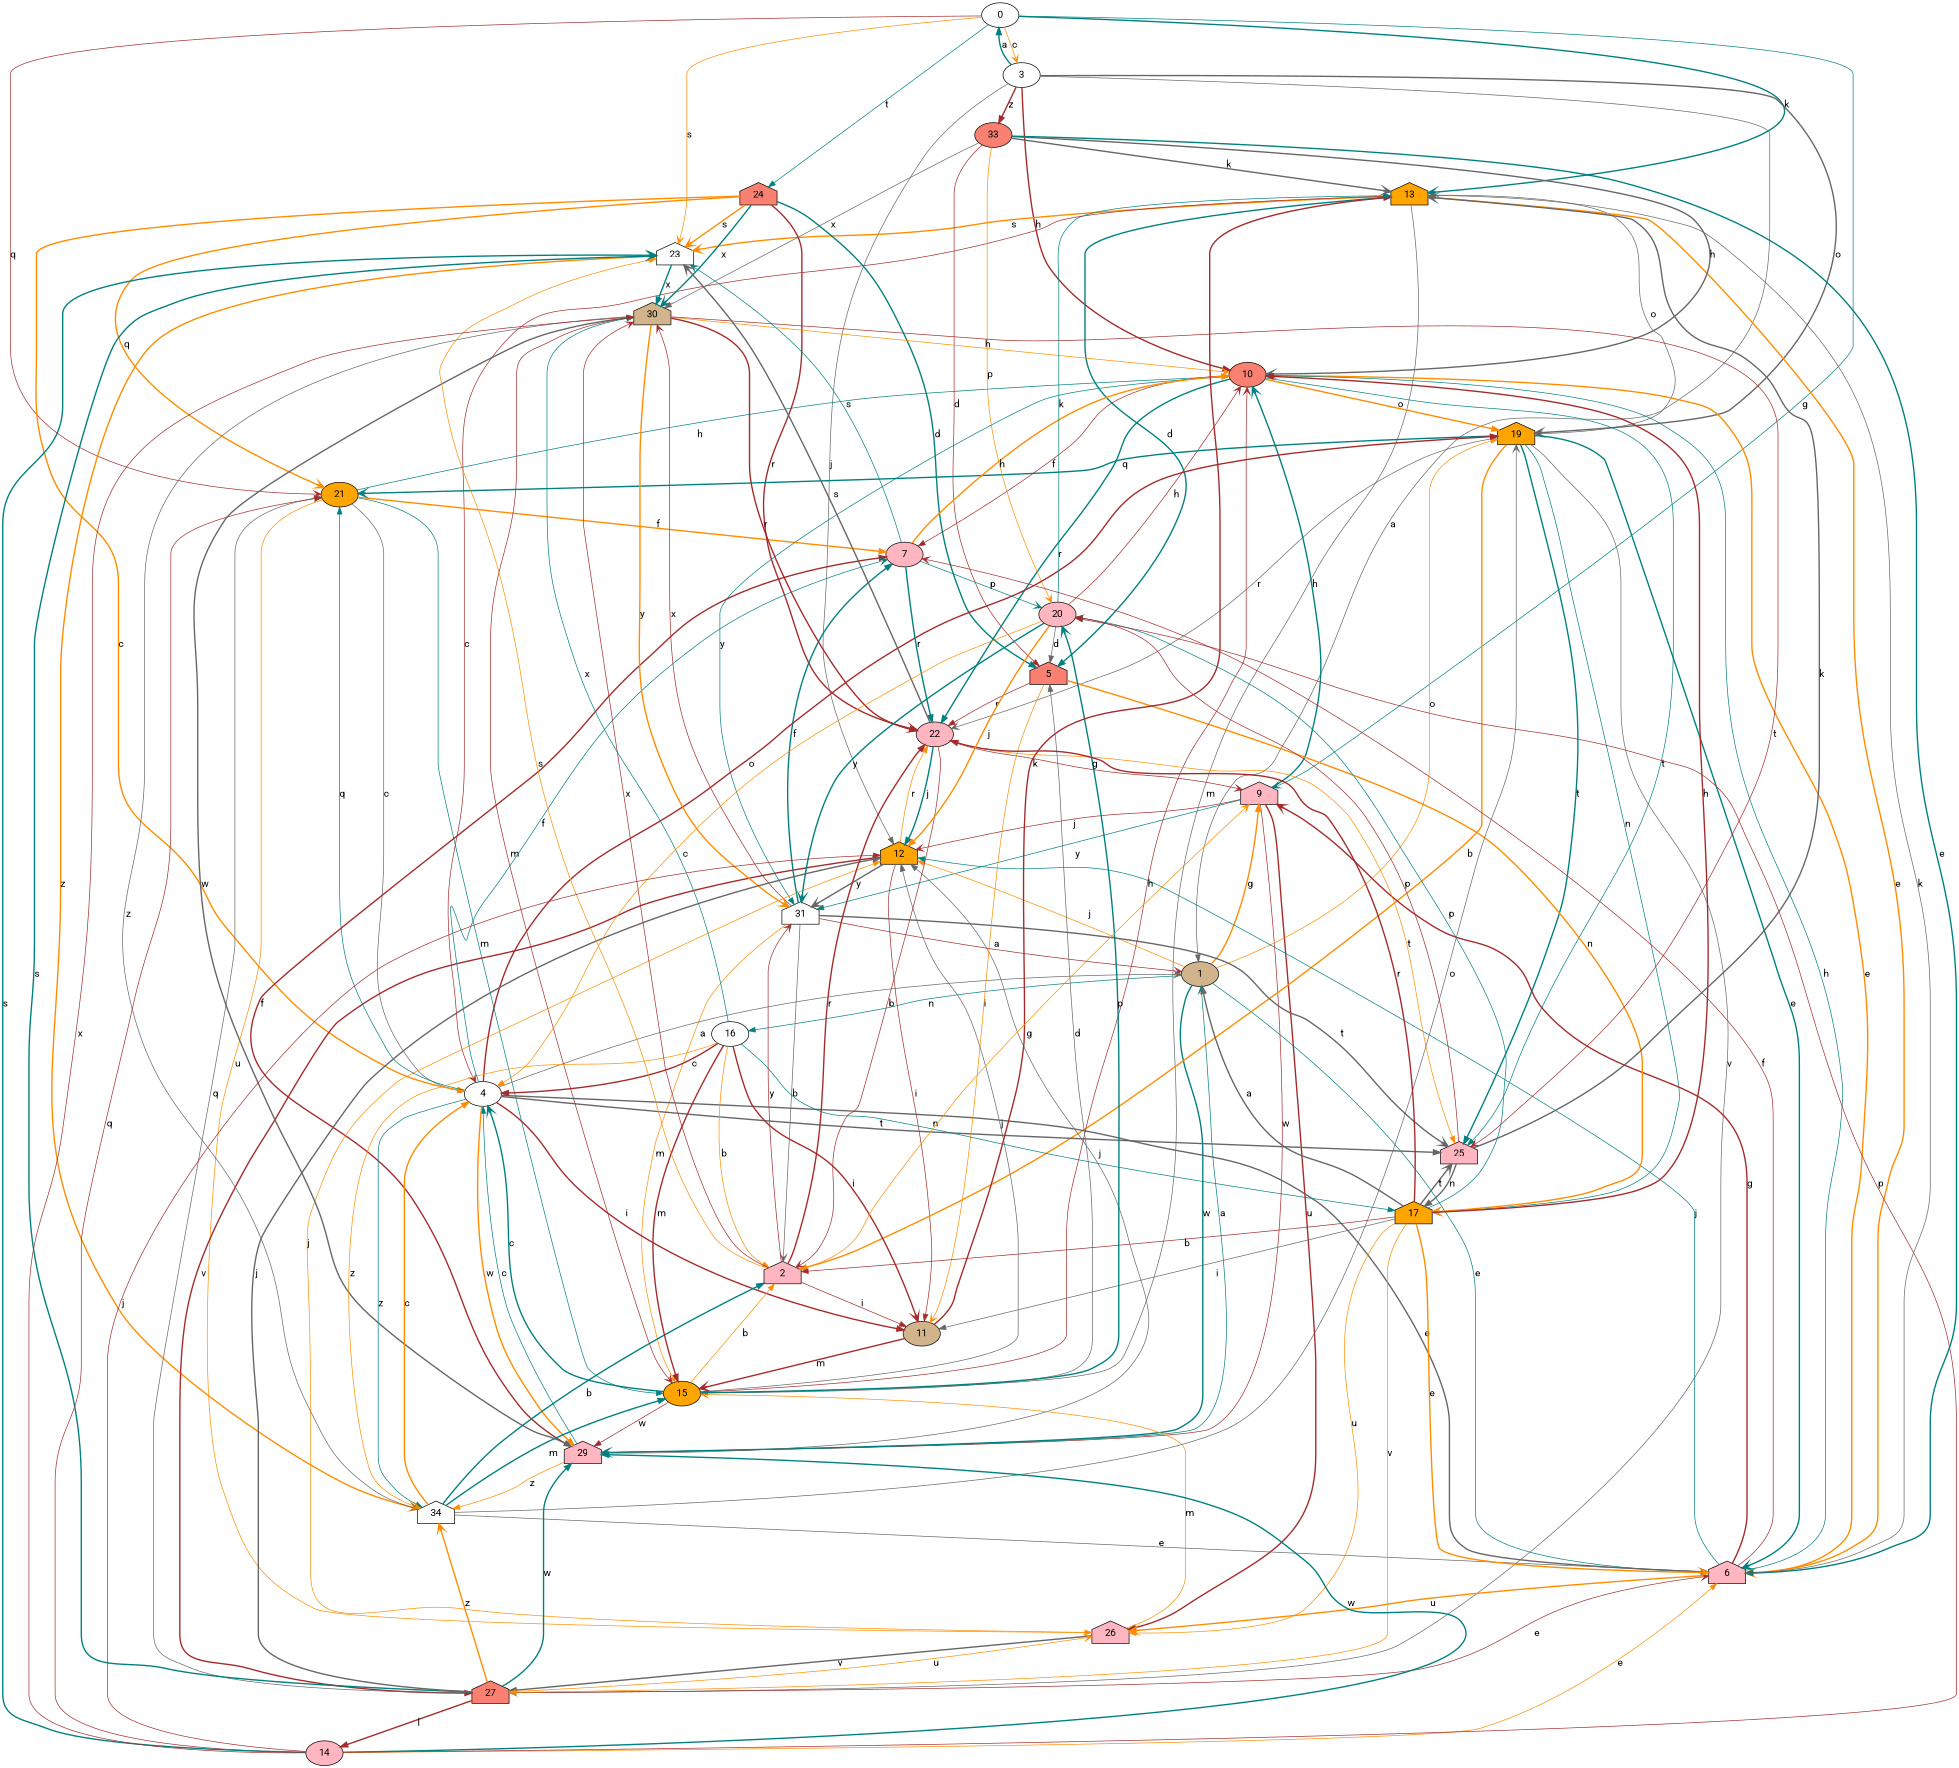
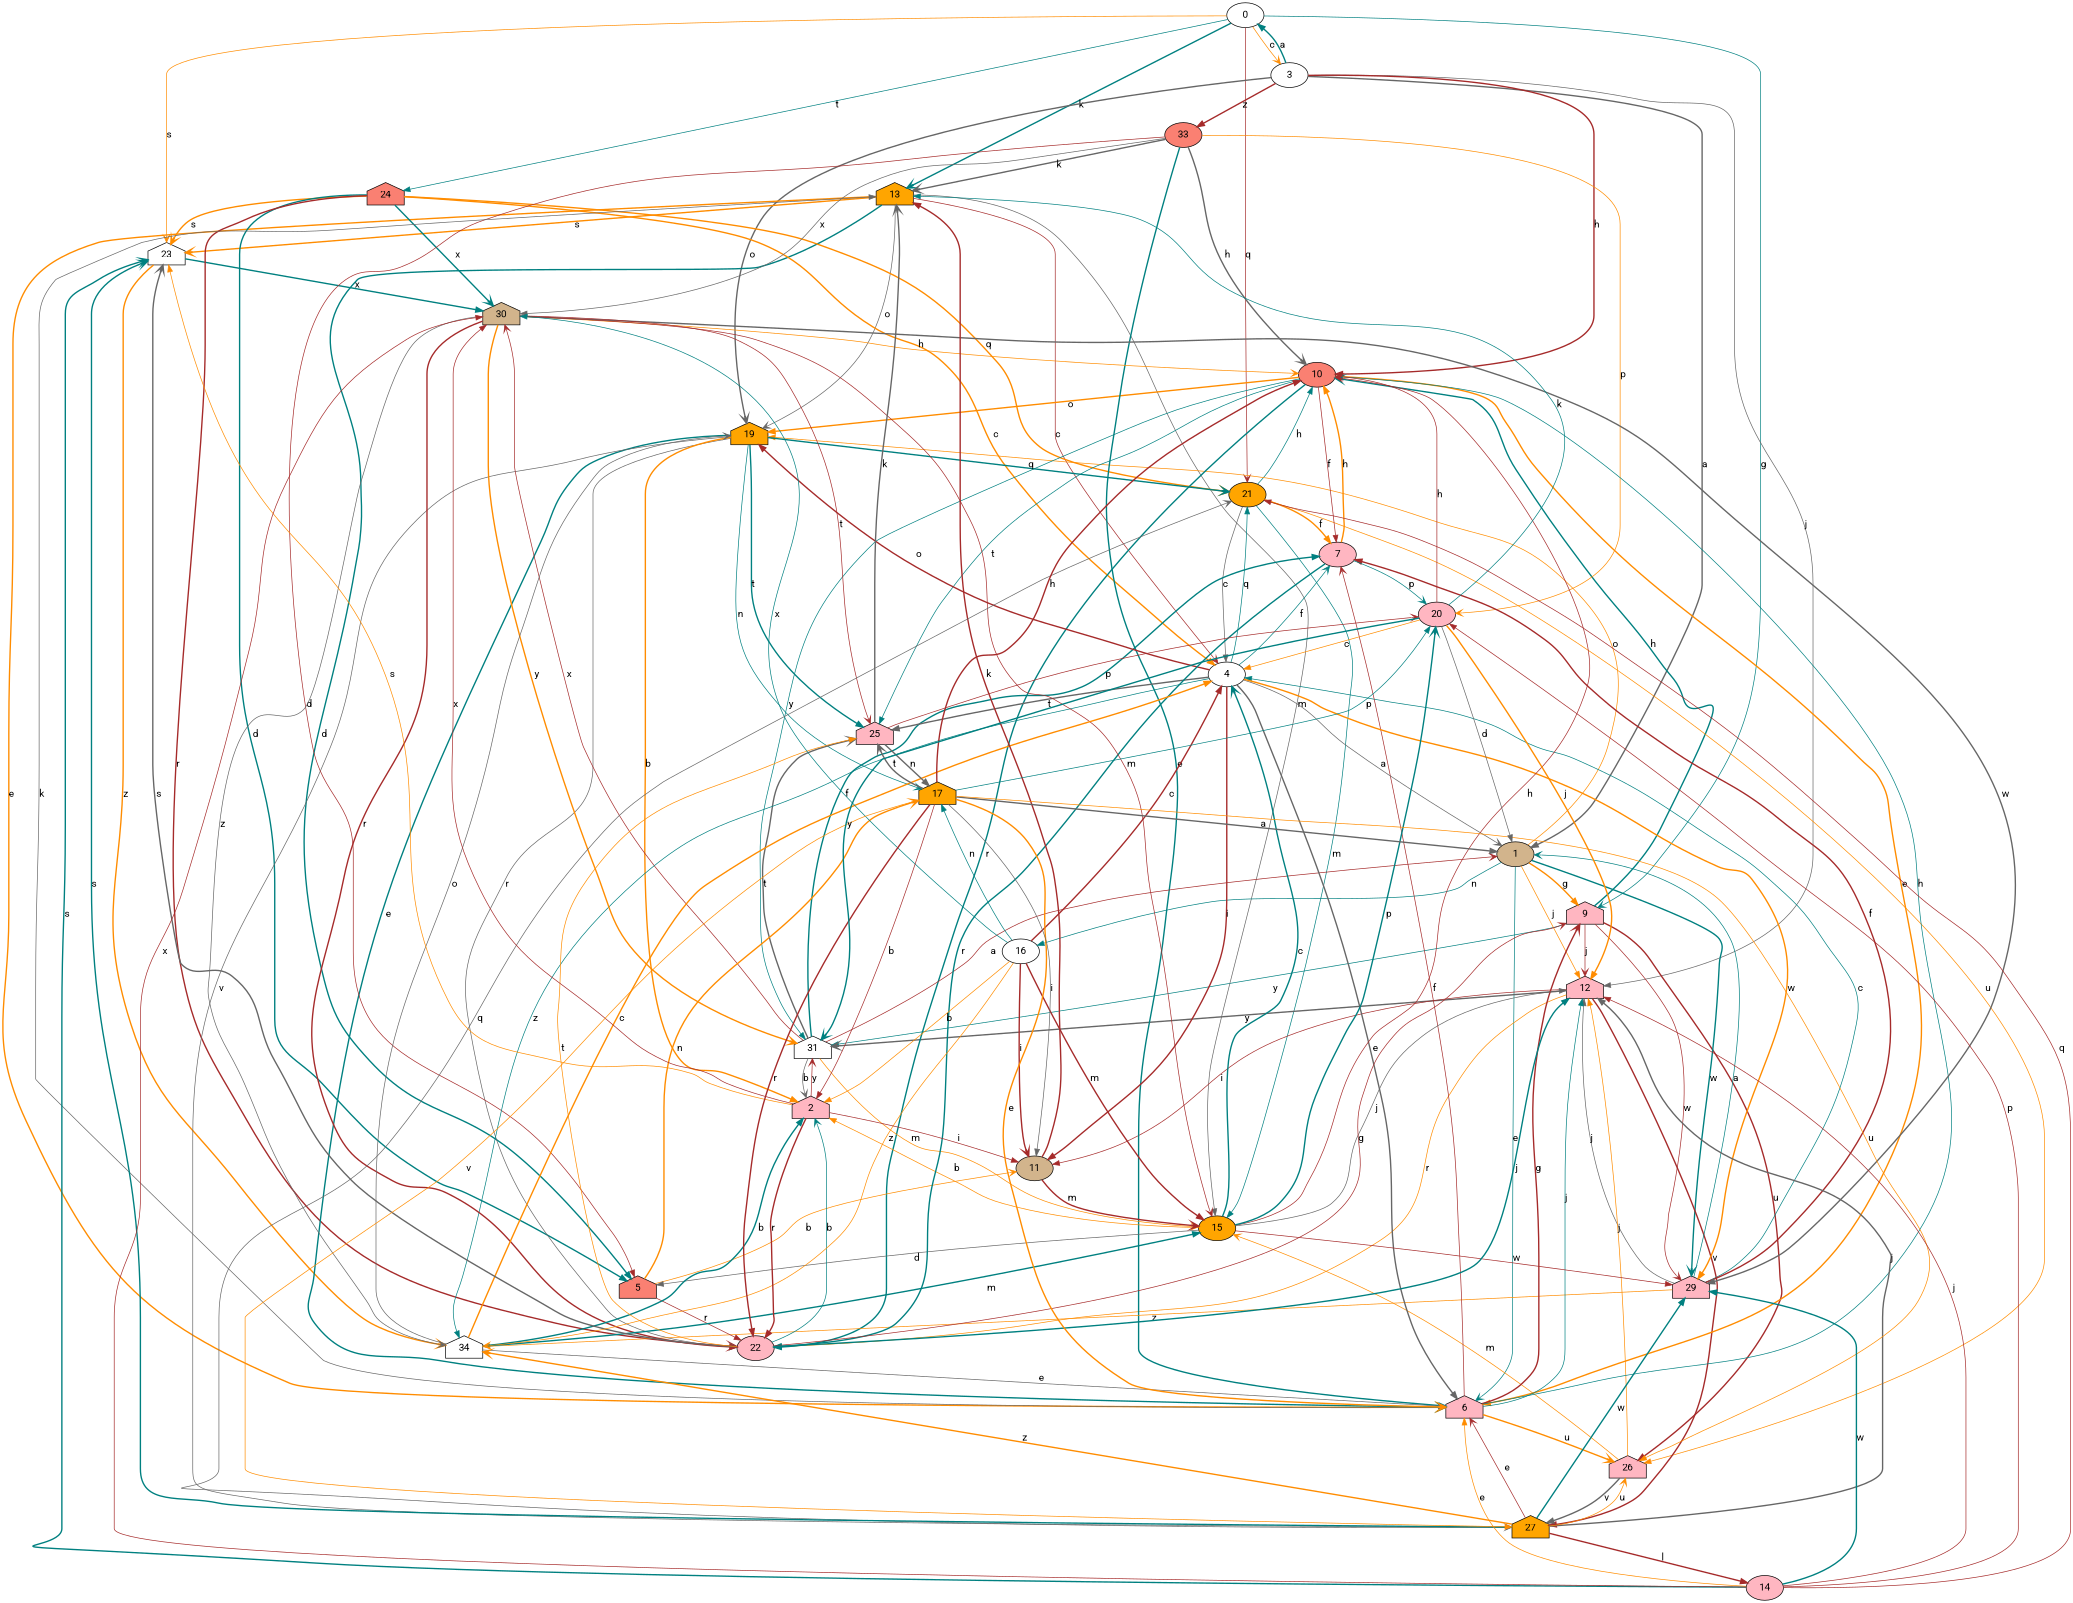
  strict digraph {
    fontname=Roboto
    node [fillcolor=lightpink fontname=Roboto shape=house style=filled]
    edge [arrowhead=normal color=teal fontname=Roboto style=solid]
    0 [fillcolor=white shape=ellipse]
    3 [fillcolor=white shape=ellipse]
    9
    13 [fillcolor=orange]
    21 [fillcolor=orange shape=ellipse]
    23 [fillcolor=white]
    24 [fillcolor=salmon]
    1 [fillcolor=tan shape=ellipse]
-   12 [fillcolor=orange]
+   12
    19 [fillcolor=orange]
    10 [fillcolor=salmon shape=ellipse]
    33 [fillcolor=salmon shape=ellipse]
    29
    31 [fillcolor=white]
    26
    6
    4 [fillcolor=white shape=ellipse]
    5 [fillcolor=salmon]
    15 [fillcolor=orange shape=ellipse]
    7 [shape=ellipse]
    30 [fillcolor=tan]
    34 [fillcolor=white]
    22 [shape=ellipse]
    16 [fillcolor=white shape=ellipse]
    11 [fillcolor=tan shape=ellipse]
-   27 [fillcolor=salmon]
+   27 [fillcolor=orange]
    2
    17 [fillcolor=orange]
    25
    20 [shape=ellipse]
    14 [shape=ellipse]
    0 -> 3 [arrowhead=vee color=darkorange label=c]
    0 -> 9 [arrowhead=vee label=g]
    0 -> 13 [arrowhead=vee label=k style=bold]
    0 -> 21 [arrowhead=vee color=brown label=q]
    0 -> 23 [arrowhead=vee color=darkorange label=s]
    0 -> 24 [label=t]
    3 -> 0 [label=a style=bold]
-   3 -> 1 [color=gray40 label=a]
+   3 -> 1 [color=gray40 label=a style=bold]
    3 -> 12 [color=gray40 label=j]
    3 -> 19 [arrowhead=vee color=gray40 label=o style=bold]
    3 -> 10 [color=brown label=h style=bold]
    3 -> 33 [color=brown label=z style=bold]
    9 -> 12 [arrowhead=vee color=brown label=j]
    9 -> 10 [arrowhead=vee label=h style=bold]
    9 -> 29 [arrowhead=vee color=brown label=w]
    9 -> 31 [label=y]
    9 -> 26 [color=brown label=u style=bold]
    13 -> 23 [arrowhead=vee color=darkorange label=s style=bold]
    13 -> 19 [arrowhead=vee color=gray40 label=o]
    13 -> 6 [arrowhead=vee color=darkorange label=e style=bold]
    13 -> 4 [arrowhead=vee color=brown label=c]
    13 -> 5 [label=d style=bold]
    13 -> 15 [color=gray40 label=m]
    21 -> 10 [label=h]
    21 -> 26 [color=darkorange label=u]
    21 -> 4 [color=gray40 label=c]
    21 -> 15 [label=m]
    21 -> 7 [color=darkorange label=f style=bold]
    23 -> 30 [label=x style=bold]
    23 -> 34 [arrowhead=vee color=darkorange label=z style=bold]
    24 -> 21 [arrowhead=vee color=darkorange label=q style=bold]
    24 -> 23 [arrowhead=vee color=darkorange label=s style=bold]
    24 -> 4 [color=darkorange label=c style=bold]
    24 -> 5 [label=d style=bold]
    24 -> 30 [arrowhead=vee label=x style=bold]
    24 -> 22 [arrowhead=vee color=brown label=r style=bold]
    1 -> 9 [color=darkorange label=g style=bold]
    1 -> 12 [color=darkorange label=j]
    1 -> 19 [color=darkorange label=o]
    1 -> 29 [arrowhead=vee label=w style=bold]
    1 -> 6 [arrowhead=vee label=e]
    1 -> 16 [label=n]
    12 -> 31 [arrowhead=vee color=gray40 label=y style=bold]
    12 -> 22 [color=darkorange label=r]
    12 -> 11 [color=brown label=i]
    12 -> 27 [color=brown label=v style=bold]
    19 -> 21 [arrowhead=vee label=q style=bold]
    19 -> 6 [arrowhead=vee label=e style=bold]
    19 -> 22 [arrowhead=vee color=gray40 label=r]
    19 -> 27 [arrowhead=vee color=gray40 label=v]
    19 -> 2 [color=darkorange label=b style=bold]
    19 -> 17 [arrowhead=vee label=n]
    19 -> 25 [label=t style=bold]
    10 -> 19 [color=darkorange label=o style=bold]
    10 -> 31 [label=y]
    10 -> 6 [color=darkorange label=e style=bold]
    10 -> 7 [color=brown label=f]
    10 -> 22 [label=r style=bold]
    10 -> 25 [label=t]
    33 -> 13 [arrowhead=vee color=gray40 label=k style=bold]
    33 -> 10 [arrowhead=vee color=gray40 label=h style=bold]
    33 -> 6 [label=e style=bold]
    33 -> 5 [color=brown label=d]
    33 -> 30 [color=gray40 label=x]
    33 -> 20 [arrowhead=vee color=darkorange label=p]
    29 -> 1 [arrowhead=vee label=a]
    29 -> 12 [color=gray40 label=j]
    29 -> 4 [label=c]
    29 -> 7 [color=brown label=f style=bold]
    29 -> 34 [color=darkorange label=z]
    31 -> 1 [arrowhead=vee color=brown label=a]
    31 -> 15 [arrowhead=vee color=darkorange label=m]
    31 -> 7 [label=f style=bold]
    31 -> 30 [arrowhead=vee color=brown label=x]
    31 -> 2 [arrowhead=vee color=gray40 label=b]
    31 -> 25 [arrowhead=vee color=gray40 label=t style=bold]
    26 -> 12 [color=darkorange label=j]
    26 -> 15 [arrowhead=vee color=darkorange label=m]
    26 -> 27 [color=gray40 label=v style=bold]
    6 -> 9 [arrowhead=vee color=brown label=g style=bold]
    6 -> 13 [color=gray40 label=k]
    6 -> 12 [label=j]
    6 -> 10 [label=h]
    6 -> 26 [arrowhead=vee color=darkorange label=u style=bold]
    6 -> 7 [arrowhead=vee color=brown label=f]
    4 -> 21 [label=q]
    4 -> 1 [arrowhead=vee color=gray40 label=a]
    4 -> 19 [color=brown label=o style=bold]
    4 -> 29 [color=darkorange label=w style=bold]
    4 -> 6 [color=gray40 label=e style=bold]
    4 -> 7 [arrowhead=vee label=f]
    4 -> 34 [label=z]
    4 -> 11 [color=brown label=i style=bold]
    4 -> 25 [color=gray40 label=t style=bold]
    5 -> 22 [color=brown label=r]
-   5 -> 11 [arrowhead=vee color=darkorange label=i]
+   5 -> 11 [arrowhead=vee color=darkorange label=b]
    5 -> 17 [arrowhead=vee color=darkorange label=n style=bold]
    15 -> 12 [color=gray40 label=j]
    15 -> 10 [arrowhead=vee color=brown label=h]
    15 -> 29 [color=brown label=w]
    15 -> 4 [arrowhead=vee label=c style=bold]
    15 -> 5 [color=gray40 label=d]
    15 -> 2 [color=darkorange label=b]
    15 -> 20 [arrowhead=vee label=p style=bold]
-   7 -> 23 [arrowhead=vee label=s]
    7 -> 10 [color=darkorange label=h style=bold]
    7 -> 22 [label=r style=bold]
    7 -> 20 [arrowhead=vee label=p]
    30 -> 10 [arrowhead=vee color=darkorange label=h]
    30 -> 29 [color=gray40 label=w style=bold]
    30 -> 31 [arrowhead=vee color=darkorange label=y style=bold]
    30 -> 15 [arrowhead=vee color=brown label=m]
    30 -> 34 [arrowhead=vee color=gray40 label=z]
    30 -> 22 [color=brown label=r style=bold]
    30 -> 25 [arrowhead=vee color=brown label=t]
    34 -> 19 [arrowhead=vee color=gray40 label=o]
    34 -> 6 [color=gray40 label=e]
    34 -> 4 [color=darkorange label=c style=bold]
    34 -> 15 [label=m style=bold]
    34 -> 2 [label=b style=bold]
    22 -> 9 [arrowhead=vee color=brown label=g]
    22 -> 23 [arrowhead=vee color=gray40 label=s style=bold]
    22 -> 12 [label=j style=bold]
-   22 -> 2 [arrowhead=vee color=brown label=b]
+   22 -> 2 [arrowhead=vee label=b]
    22 -> 25 [color=darkorange label=t]
    16 -> 4 [color=brown label=c style=bold]
    16 -> 15 [color=brown label=m style=bold]
    16 -> 30 [label=x]
    16 -> 34 [arrowhead=vee color=darkorange label=z]
    16 -> 11 [arrowhead=vee color=brown label=i style=bold]
    16 -> 2 [color=darkorange label=b]
    16 -> 17 [label=n]
    11 -> 13 [color=brown label=k style=bold]
    11 -> 15 [arrowhead=vee color=brown label=m style=bold]
    27 -> 21 [arrowhead=vee color=gray40 label=q]
    27 -> 23 [arrowhead=vee label=s style=bold]
    27 -> 12 [color=gray40 label=j style=bold]
    27 -> 29 [label=w style=bold]
    27 -> 26 [arrowhead=vee color=darkorange label=u]
    27 -> 6 [arrowhead=vee color=brown label=e]
    27 -> 34 [arrowhead=vee color=darkorange label=z style=bold]
    27 -> 14 [color=brown label=l style=bold]
-   2 -> 9 [arrowhead=vee color=darkorange label=g]
    2 -> 23 [color=darkorange label=s]
    2 -> 31 [arrowhead=vee color=brown label=y]
-   2 -> 30 [arrowhead=vee color=brown label=x]
+   2 -> 30 [color=brown label=x]
    2 -> 22 [color=brown label=r style=bold]
    2 -> 11 [color=brown label=i]
    17 -> 1 [color=gray40 label=a style=bold]
    17 -> 10 [color=brown label=h style=bold]
    17 -> 26 [color=darkorange label=u]
    17 -> 6 [arrowhead=vee color=darkorange label=e style=bold]
    17 -> 22 [color=brown label=r style=bold]
    17 -> 11 [color=gray40 label=i]
    17 -> 27 [color=darkorange label=v]
    17 -> 2 [color=brown label=b]
    17 -> 25 [arrowhead=vee color=gray40 label=t style=bold]
    17 -> 20 [label=p]
    25 -> 13 [arrowhead=vee color=gray40 label=k style=bold]
    25 -> 17 [color=gray40 label=n style=bold]
    25 -> 20 [arrowhead=vee color=brown label=p]
    20 -> 13 [label=k]
    20 -> 12 [color=darkorange label=j style=bold]
    20 -> 10 [arrowhead=vee color=brown label=h]
    20 -> 31 [arrowhead=vee label=y style=bold]
    20 -> 4 [color=darkorange label=c]
-   20 -> 5 [color=gray40 label=d]
+   20 -> 1 [color=gray40 label=d]
    14 -> 21 [color=brown label=q]
    14 -> 23 [arrowhead=vee label=s style=bold]
    14 -> 12 [color=brown label=j]
    14 -> 29 [label=w style=bold]
    14 -> 6 [color=darkorange label=e]
    14 -> 30 [color=brown label=x]
    14 -> 20 [color=brown label=p]
  }
